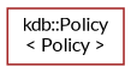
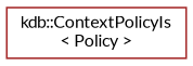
  digraph {
    rankdir=LR
    fontname=Lato
-   n1 [color=brown fillcolor=white fontname=Lato fontsize=10 height=0.2 label="kdb::Policy\l\< Policy \>" shape=record style=filled width=0.4]
+   n1 [color=brown fillcolor=white fontname=Lato fontsize=10 height=0.2 label="kdb::ContextPolicyIs\l\< Policy \>" shape=record style=filled width=0.4]
  }
